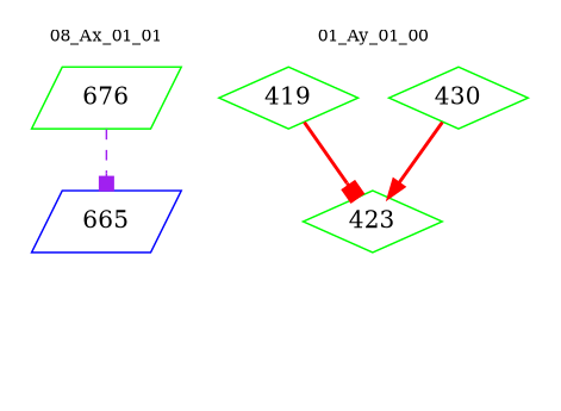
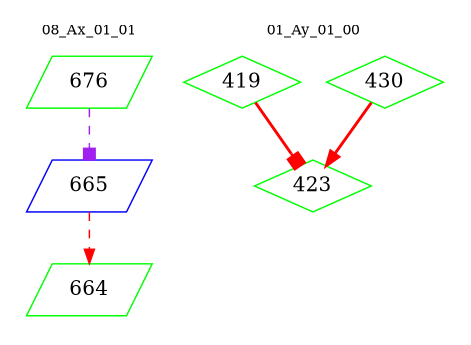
  digraph {
    node [color=green shape=parallelogram]
    edge [arrowhead=box color=red style=dashed]
    n1 [label=676]
    n2 [color=blue label=665]
+   n3 [label=664]
    n4 [label=430 shape=diamond]
    n5 [label=423 shape=diamond]
    n6 [label=419 shape=diamond]
    subgraph cluster_1 {
      color=white
      fontsize=10
      label="08_Ax_01_01"
      n1
      n2
+     n3
    }
    subgraph cluster_2 {
      color=white
      fontsize=10
      label="01_Ay_01_00"
      n4
      n5
      n6
    }
    n1 -> n2 [color=purple]
+   n2 -> n3 [arrowhead=normal]
    n4 -> n5 [arrowhead=normal style=bold]
    n6 -> n5 [style=bold]
  }
